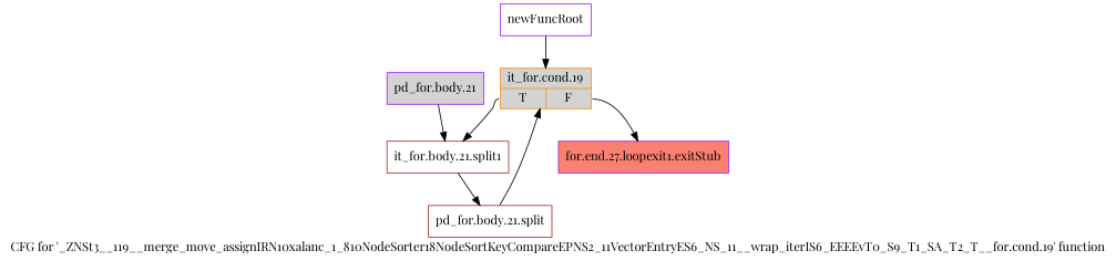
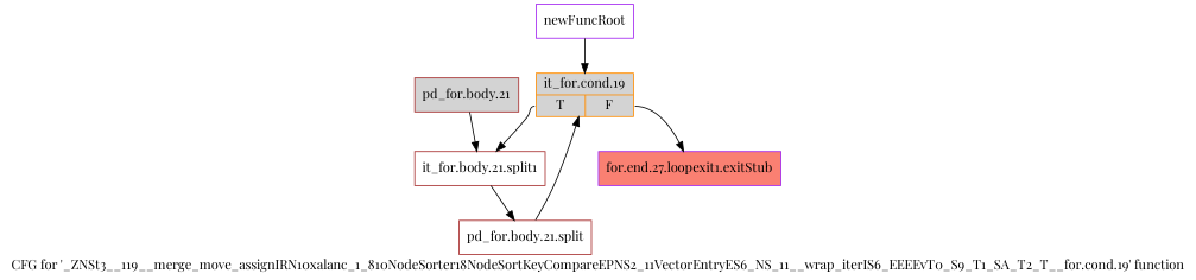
  digraph {
    fontname="Playfair Display"
    label="CFG for '_ZNSt3__119__merge_move_assignIRN10xalanc_1_810NodeSorter18NodeSortKeyCompareEPNS2_11VectorEntryES6_NS_11__wrap_iterIS6_EEEEvT0_S9_T1_SA_T2_T__for.cond.19' function"
    node [color=purple fillcolor=white fontname="Playfair Display" shape=record style=filled]
    edge [fontname="Playfair Display"]
    n1 [label="{newFuncRoot}"]
    n2 [color=darkorange fillcolor=lightgrey label="{it_for.cond.19|{<s0>T|<s1>F}}"]
    n3 [fillcolor=salmon label="{for.end.27.loopexit1.exitStub}"]
    n4 [color=brown label="{it_for.body.21.split1}"]
-   n5 [fillcolor=lightgrey label="{pd_for.body.21}"]
+   n5 [color=brown fillcolor=lightgrey label="{pd_for.body.21}"]
    n6 [color=brown label="{pd_for.body.21.split}"]
    n1 -> n2
    n2 -> n3 [tailport=s1]
    n2 -> n4 [tailport=s0]
    n4 -> n6
    n5 -> n4
    n6 -> n2
  }
